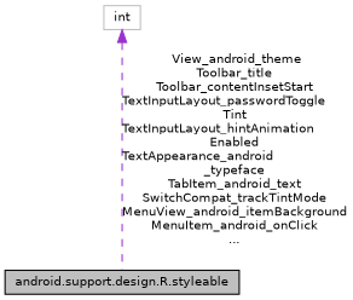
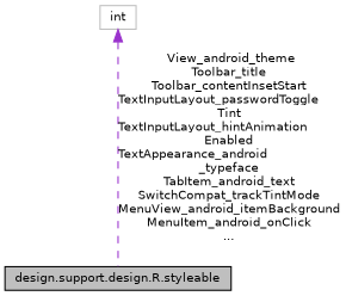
  digraph {
    node [fontname=Helvetica fontsize=10 shape=record style=filled]
-   n1 [color=black fillcolor=grey75 fontcolor=black height=0.2 label="android.support.design.R.styleable" width=0.4]
+   n1 [color=black fillcolor=grey75 fontcolor=black height=0.2 label="design.support.design.R.styleable" width=0.4]
    n2 [color=grey75 fillcolor=white height=0.2 label=int width=0.4]
    n2 -> n1 [color=darkorchid3 dir=back fontname=Helvetica fontsize=10 label=" View_android_theme\nToolbar_title\nToolbar_contentInsetStart\nTextInputLayout_passwordToggle\lTint\nTextInputLayout_hintAnimation\lEnabled\nTextAppearance_android\l_typeface\nTabItem_android_text\nSwitchCompat_trackTintMode\nMenuView_android_itemBackground\nMenuItem_android_onClick\n..." labelfontname=Helvetica labelfontsize=10 style=dashed]
  }
